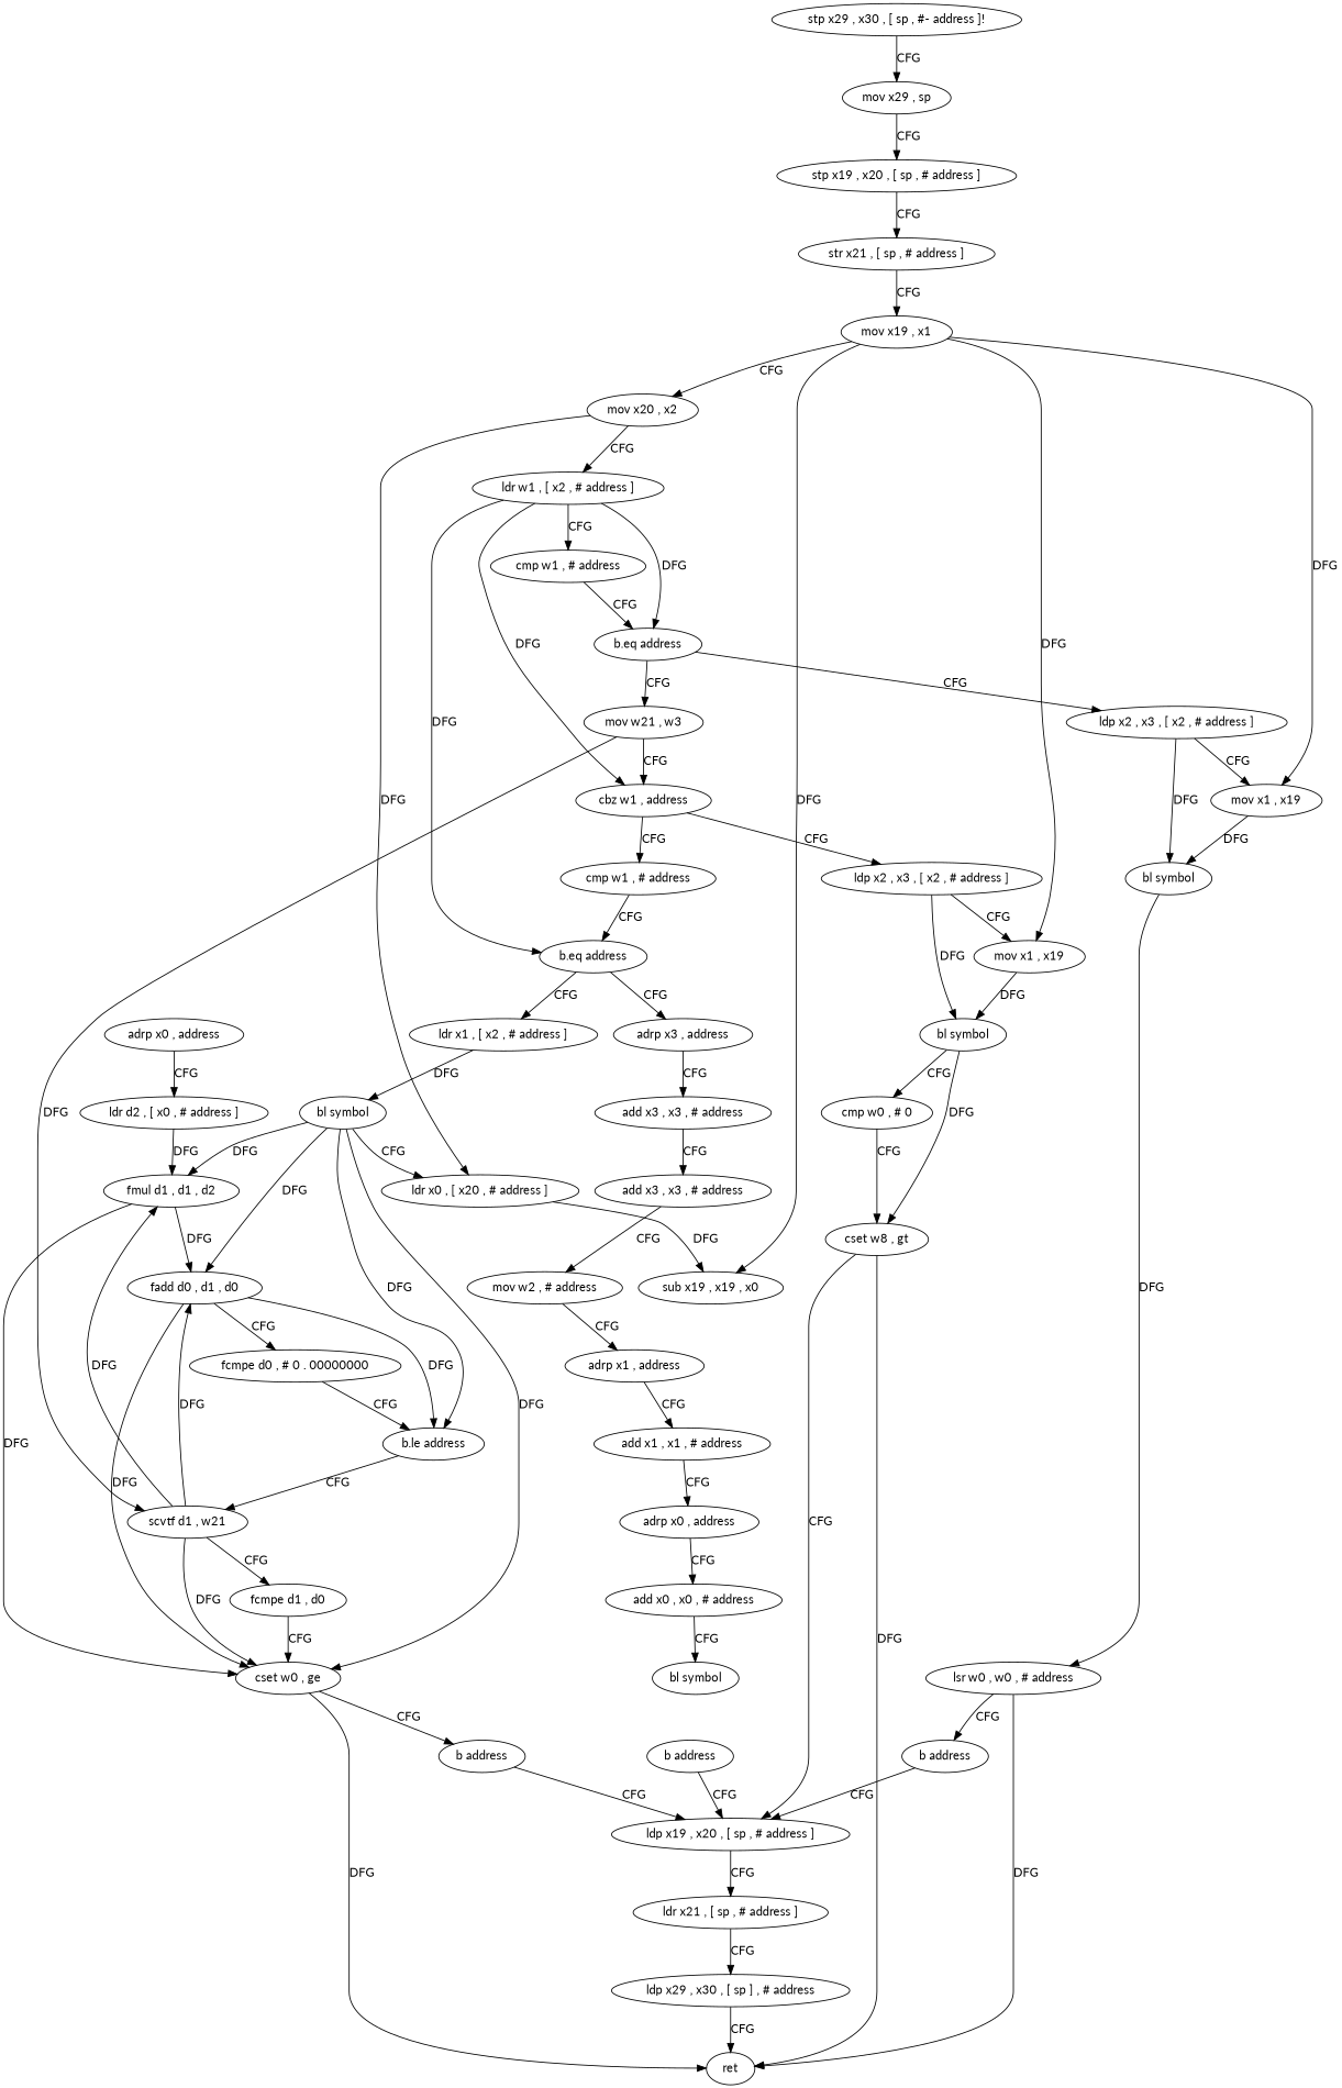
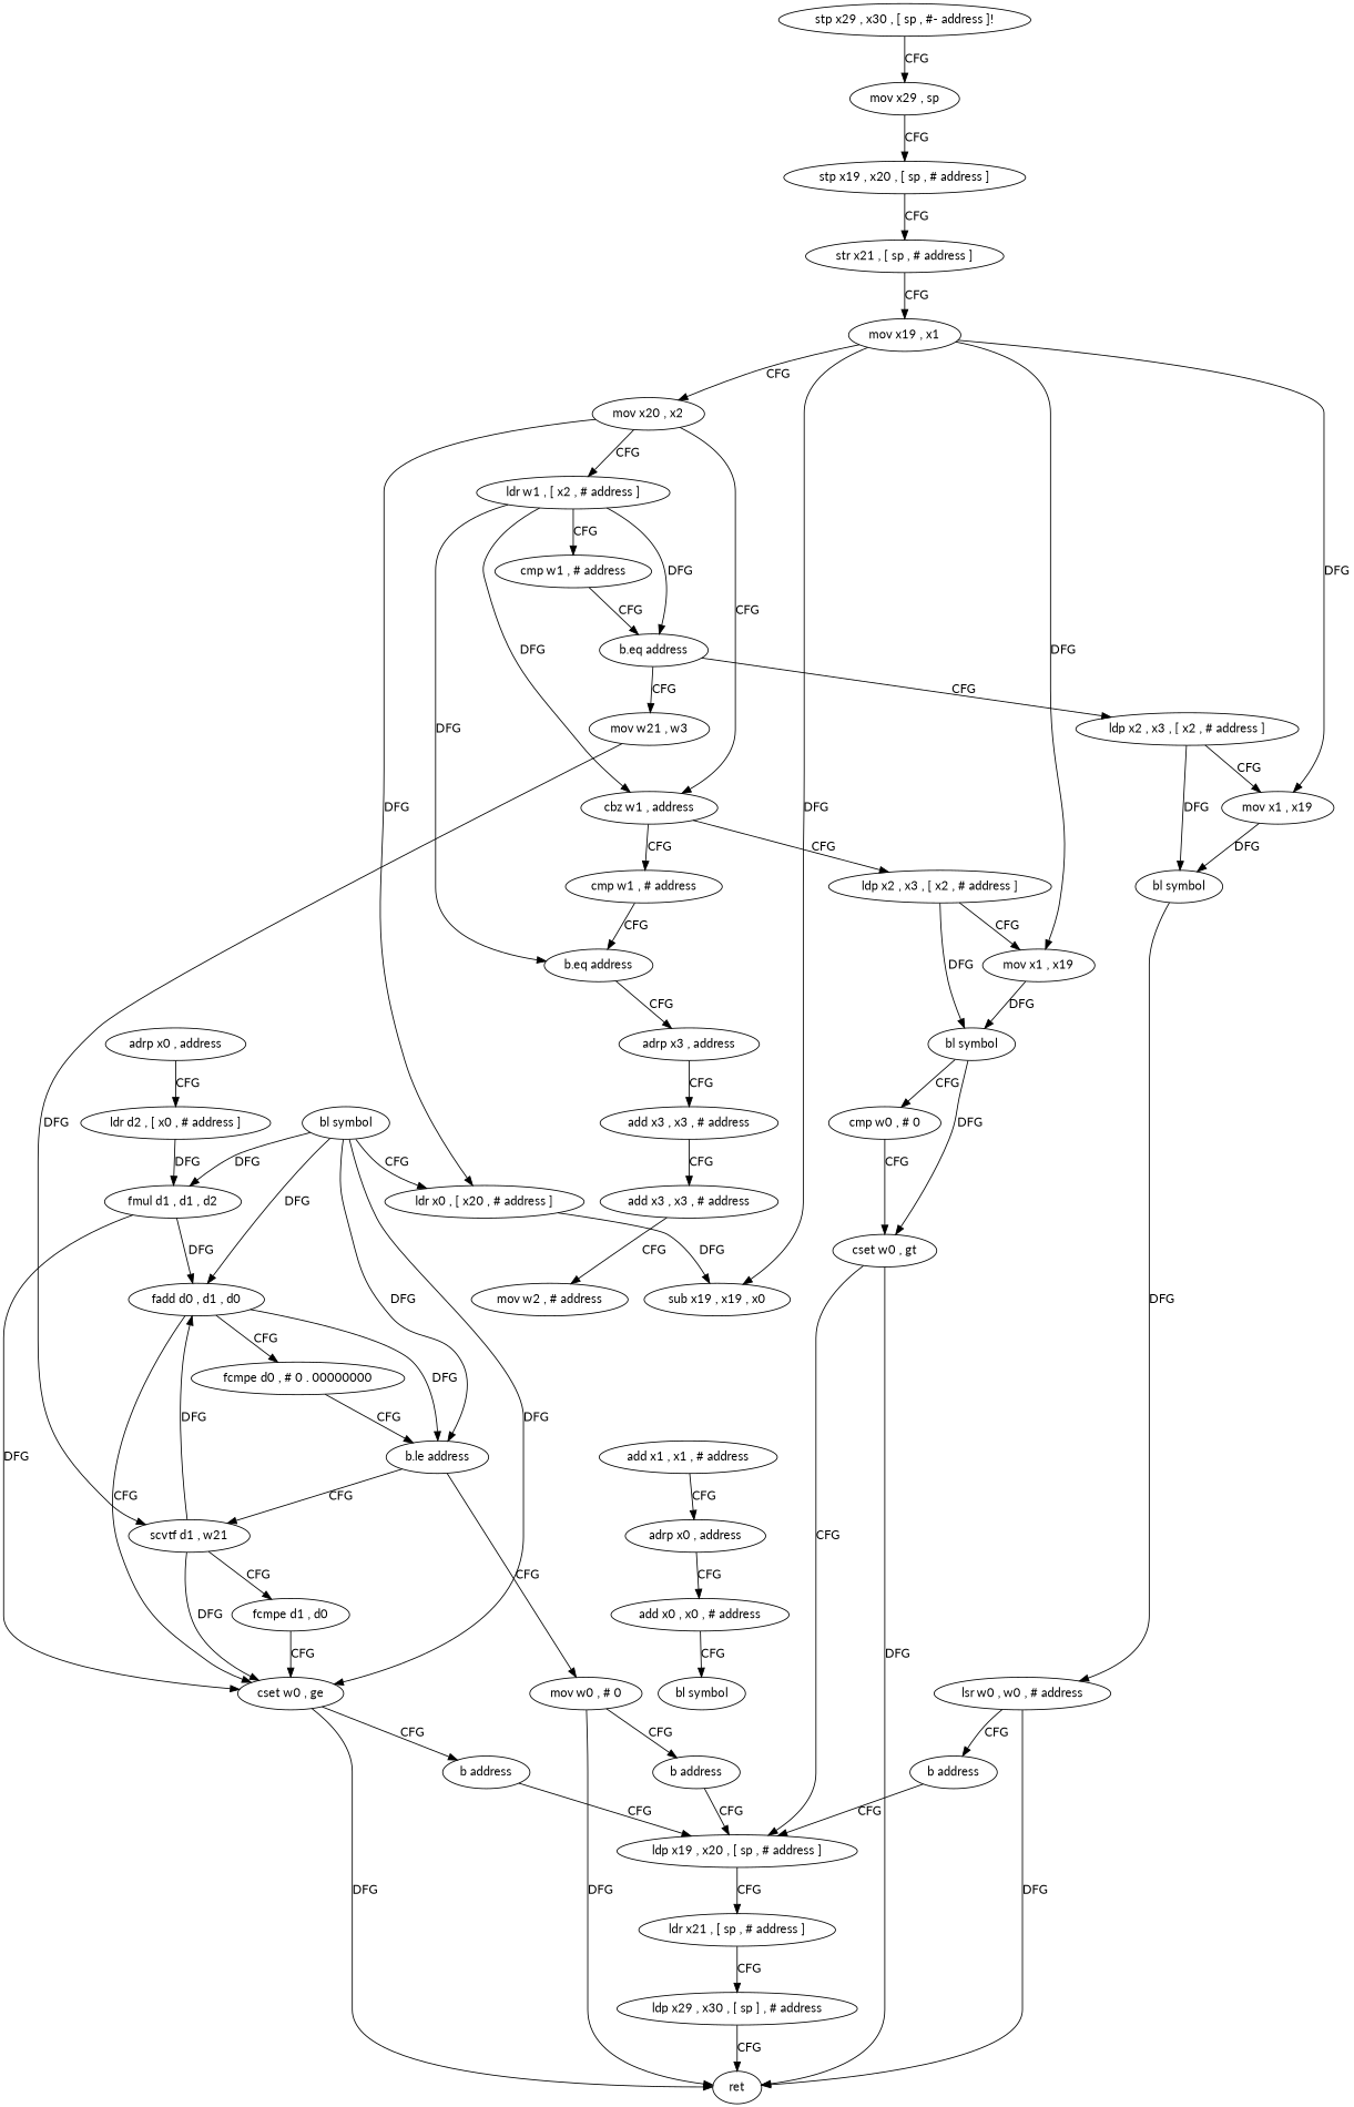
  digraph {
    fontname=Lato
    node [fontname=Lato]
    edge [fontname=Lato]
    n1 [label="stp x29 , x30 , [ sp , #- address ]!"]
    n2 [label="mov x29 , sp"]
    n3 [label="stp x19 , x20 , [ sp , # address ]"]
    n4 [label="str x21 , [ sp , # address ]"]
    n5 [label="mov x19 , x1"]
    n6 [label="mov x20 , x2"]
    n7 [label="mov x1 , x19"]
    n8 [label="mov x1 , x19"]
    n9 [label="sub x19 , x19 , x0"]
    n10 [label="ldr w1 , [ x2 , # address ]"]
    n11 [label="ldr x0 , [ x20 , # address ]"]
    n12 [label="bl symbol"]
    n13 [label="bl symbol"]
    n14 [label="cmp w1 , # address"]
    n15 [label="b.eq address"]
    n16 [label="cbz w1 , address"]
    n17 [label="b.eq address"]
    n18 [label="ldp x2 , x3 , [ x2 , # address ]"]
    n19 [label="mov w21 , w3"]
    n20 [label="ldp x2 , x3 , [ x2 , # address ]"]
    n21 [label="cmp w1 , # address"]
-   n22 [label="ldr x1 , [ x2 , # address ]"]
    n23 [label="adrp x3 , address"]
    n24 [label="scvtf d1 , w21"]
    n25 [label="lsr w0 , w0 , # address"]
    n26 [label="fmul d1 , d1 , d2"]
    n27 [label="fadd d0 , d1 , d0"]
    n28 [label="cset w0 , ge"]
    n29 [label="fcmpe d1 , d0"]
    n30 [label="b address"]
    n31 [label=ret]
    n32 [label="ldp x19 , x20 , [ sp , # address ]"]
    n33 [label="ldr x21 , [ sp , # address ]"]
    n34 [label="ldp x29 , x30 , [ sp ] , # address"]
    n35 [label="cmp w0 , # 0"]
-   n36 [label="cset w8 , gt"]
+   n36 [label="cset w0 , gt"]
    n37 [label="bl symbol"]
    n38 [label="add x3 , x3 , # address"]
    n39 [label="b.le address"]
    n40 [label="add x3 , x3 , # address"]
    n41 [label="fcmpe d0 , # 0 . 00000000"]
+   n42 [label="mov w0 , # 0"]
    n43 [label="b address"]
    n44 [label="adrp x0 , address"]
    n45 [label="ldr d2 , [ x0 , # address ]"]
    n46 [label="b address"]
    n47 [label="mov w2 , # address"]
-   n48 [label="adrp x1 , address"]
    n49 [label="add x1 , x1 , # address"]
    n50 [label="adrp x0 , address"]
    n51 [label="add x0 , x0 , # address"]
    n52 [label="bl symbol"]
    n1 -> n2 [label=CFG]
    n2 -> n3 [label=CFG]
    n3 -> n4 [label=CFG]
    n4 -> n5 [label=CFG]
    n5 -> n6 [label=CFG]
    n5 -> n7 [label=DFG]
    n5 -> n8 [label=DFG]
    n5 -> n9 [label=DFG]
    n6 -> n10 [label=CFG]
    n6 -> n11 [label=DFG]
    n7 -> n12 [label=DFG]
    n8 -> n13 [label=DFG]
    n10 -> n14 [label=CFG]
    n10 -> n15 [label=DFG]
    n10 -> n16 [label=DFG]
    n10 -> n17 [label=DFG]
    n11 -> n9 [label=DFG]
    n12 -> n25 [label=DFG]
    n13 -> n35 [label=CFG]
    n13 -> n36 [label=DFG]
    n14 -> n15 [label=CFG]
    n15 -> n18 [label=CFG]
    n15 -> n19 [label=CFG]
    n16 -> n20 [label=CFG]
    n16 -> n21 [label=CFG]
-   n17 -> n22 [label=CFG]
    n17 -> n23 [label=CFG]
    n18 -> n7 [label=CFG]
    n18 -> n12 [label=DFG]
-   n19 -> n16 [label=CFG]
+   n6 -> n16 [label=CFG]
    n19 -> n24 [label=DFG]
    n20 -> n8 [label=CFG]
    n20 -> n13 [label=DFG]
    n21 -> n17 [label=CFG]
-   n22 -> n37 [label=DFG]
    n23 -> n38 [label=CFG]
-   n24 -> n26 [label=DFG]
    n24 -> n27 [label=DFG]
    n24 -> n28 [label=DFG]
    n24 -> n29 [label=CFG]
    n25 -> n30 [label=CFG]
    n25 -> n31 [label=DFG]
    n26 -> n27 [label=DFG]
    n26 -> n28 [label=DFG]
-   n27 -> n28 [label=DFG]
+   n27 -> n28 [label=CFG]
    n27 -> n39 [label=DFG]
    n27 -> n41 [label=CFG]
    n28 -> n31 [label=DFG]
    n28 -> n43 [label=CFG]
    n29 -> n28 [label=CFG]
    n30 -> n32 [label=CFG]
    n32 -> n33 [label=CFG]
    n33 -> n34 [label=CFG]
    n34 -> n31 [label=CFG]
    n35 -> n36 [label=CFG]
    n36 -> n31 [label=DFG]
    n36 -> n32 [label=CFG]
    n37 -> n11 [label=CFG]
    n37 -> n26 [label=DFG]
    n37 -> n27 [label=DFG]
    n37 -> n28 [label=DFG]
    n37 -> n39 [label=DFG]
    n38 -> n40 [label=CFG]
    n39 -> n24 [label=CFG]
+   n39 -> n42 [label=CFG]
    n40 -> n47 [label=CFG]
    n41 -> n39 [label=CFG]
+   n42 -> n31 [label=DFG]
+   n42 -> n46 [label=CFG]
    n43 -> n32 [label=CFG]
    n44 -> n45 [label=CFG]
    n45 -> n26 [label=DFG]
    n46 -> n32 [label=CFG]
-   n47 -> n48 [label=CFG]
-   n48 -> n49 [label=CFG]
    n49 -> n50 [label=CFG]
    n50 -> n51 [label=CFG]
    n51 -> n52 [label=CFG]
  }
